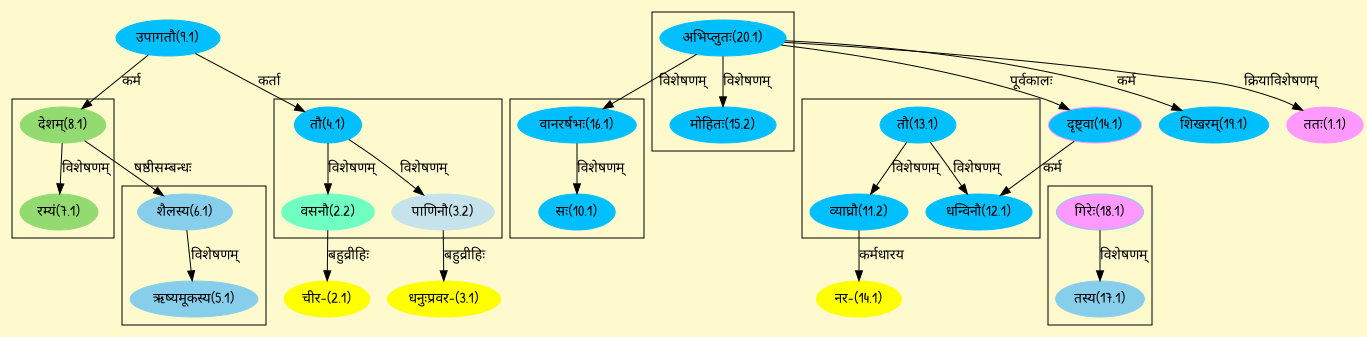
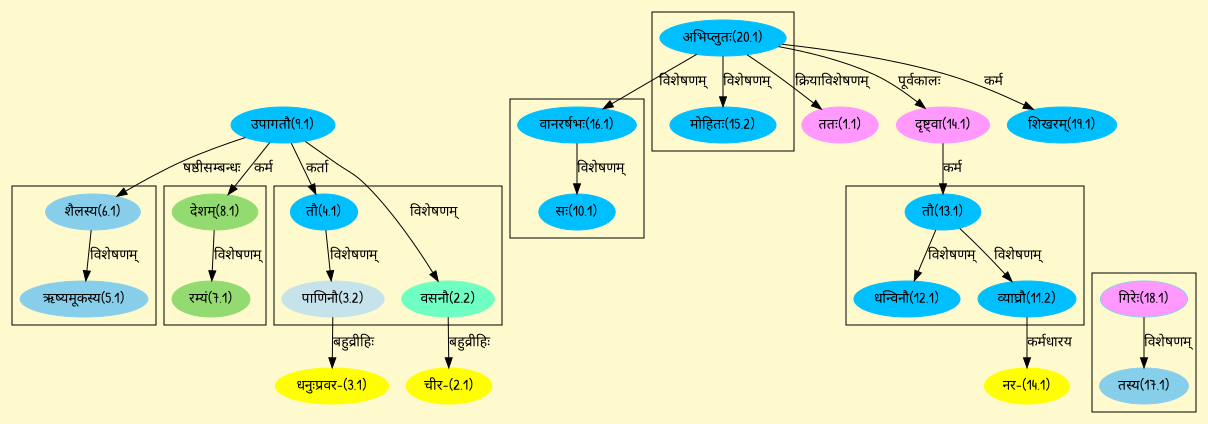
  digraph {
    bgcolor=lemonchiffon1
    compound=true
    fontname="Patrick Hand"
    rankdir=BT
    node [color="#00BFFF" fontname="Patrick Hand" style=filled]
    edge [dir=back fontname="Patrick Hand"]
    n1 [color="#6FFFC3" label="वसनौ(2.2)"]
    n2 [label="तौ(4.1)"]
    n3 [color="#C6E2EB" label="पाणिनौ(3.2)"]
    n4 [color="#87CEEB" label="ऋष्यमूकस्य(5.1)"]
    n5 [color="#87CEEB" label="शैलस्य(6.1)"]
    n6 [color="#93DB70" label="रम्यं(7.1)"]
    n7 [color="#93DB70" label="देशम्(8.1)"]
    n8 [label="सः(10.1)"]
    n9 [label="वानरर्षभः(16.1)"]
    n10 [label="व्याघ्रौ(11.2)"]
    n11 [label="तौ(13.1)"]
    n12 [label="धन्विनौ(12.1)"]
    n13 [label="मोहितः(15.2)"]
    n14 [label="अभिप्लुतः(20.1)"]
    n15 [color="#87CEEB" label="तस्य(17.1)"]
    n16 [color="#87CEEB" fillcolor="#FF99FF" label="गिरेः(18.1)"]
    n17 [label="उपागतौ(9.1)"]
-   n18 [color="#FF99FF" label="दृष्ट्वा(14.1)" fillcolor="#00BFFF"]
+   n18 [color="#FF99FF" label="दृष्ट्वा(14.1)"]
    n19 [label="शिखरम्(19.1)"]
    n20 [color="#FF99FF" label="ततः(1.1)"]
    n21 [color="#FFFF00" label="चीर-(2.1)"]
    n22 [color="#FFFF00" label="धनुःप्रवर-(3.1)"]
    n23 [color="#FFFF00" label="नर-(14.1)"]
    subgraph cluster_1 {
      n1
      n2
      n3
    }
    subgraph cluster_2 {
      n4
      n5
    }
    subgraph cluster_3 {
      n6
      n7
    }
    subgraph cluster_4 {
      n8
      n9
    }
    subgraph cluster_5 {
      n10
      n11
      n12
    }
    subgraph cluster_6 {
      n13
      n14
    }
    subgraph cluster_7 {
      n15
      n16
    }
-   n1 -> n2 [label="विशेषणम्"]
+   n1 -> n17 [label="विशेषणम्"]
    n2 -> n17 [label="कर्ता"]
    n3 -> n2 [label="विशेषणम्"]
    n4 -> n5 [label="विशेषणम्"]
-   n5 -> n7 [label="षष्ठीसम्बन्धः"]
+   n5 -> n17 [label="षष्ठीसम्बन्धः"]
    n6 -> n7 [label="विशेषणम्"]
    n7 -> n17 [label="कर्म"]
    n8 -> n9 [label="विशेषणम्"]
    n9 -> n14 [label="विशेषणम्"]
    n10 -> n11 [label="विशेषणम्"]
-   n12 -> n18 [label="कर्म"]
+   n11 -> n18 [label="कर्म"]
    n12 -> n11 [label="विशेषणम्"]
    n13 -> n14 [label="विशेषणम्"]
    n15 -> n16 [label="विशेषणम्"]
    n18 -> n14 [label="पूर्वकालः"]
    n19 -> n14 [label="कर्म"]
    n20 -> n14 [label="क्रियाविशेषणम्"]
    n21 -> n1 [label="बहुव्रीहिः"]
    n22 -> n3 [label="बहुव्रीहिः"]
    n23 -> n10 [label="कर्मधारय"]
  }
